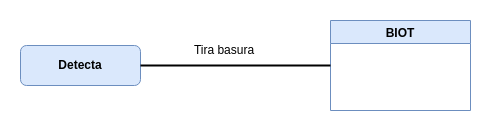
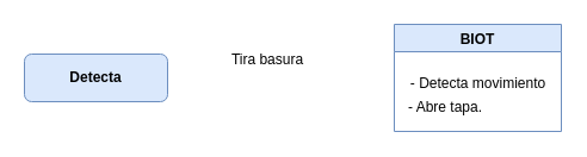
  <mxCell id="0" />
  <mxCell id="1" parent="0" />
  <mxCell id="2" value="&lt;b&gt;Detecta&lt;/b&gt;" style="rounded=1;whiteSpace=wrap;html=1;fontSize=12;glass=0;strokeWidth=1;shadow=0;fillColor=#dae8fc;strokeColor=#6c8ebf;" parent="1" vertex="1"><mxGeometry x="20" y="45" width="120" height="40" as="geometry" /></mxCell>
  <mxCell id="3" value="BIOT" style="swimlane;fillColor=#dae8fc;strokeColor=#6c8ebf;" vertex="1" parent="1"><mxGeometry x="330" y="20" width="140" height="90" as="geometry" /></mxCell>
- <mxCell id="6" value="" style="endArrow=none;html=1;exitX=1;exitY=0.5;exitDx=0;exitDy=0;strokeWidth=2;entryX=0;entryY=0.5;entryDx=0;entryDy=0;" edge="1" parent="1" source="2" target="3"><mxGeometry width="50" height="50" relative="1" as="geometry"><mxPoint x="250" y="95" as="sourcePoint" /><mxPoint x="328" y="37" as="targetPoint" /></mxGeometry></mxCell>
+ <mxCell id="4" value="- Abre tapa." style="text;html=1;strokeColor=none;fillColor=none;align=left;verticalAlign=middle;whiteSpace=wrap;rounded=0;" vertex="1" parent="3"><mxGeometry x="10" y="60" width="120" height="20" as="geometry" /></mxCell>
+ <mxCell id="5" value="- Detecta movimiento" style="text;html=1;align=center;verticalAlign=middle;resizable=0;points=[];autosize=1;strokeColor=none;strokeWidth=3;perimeterSpacing=1;" vertex="1" parent="1"><mxGeometry x="335" y="60" width="130" height="20" as="geometry" /></mxCell>
  <mxCell id="7" value="Tira basura" style="text;html=1;strokeColor=none;fillColor=none;align=center;verticalAlign=middle;whiteSpace=wrap;rounded=0;strokeWidth=4;" vertex="1" parent="1"><mxGeometry x="179" y="40" width="90" height="20" as="geometry" /></mxCell>
